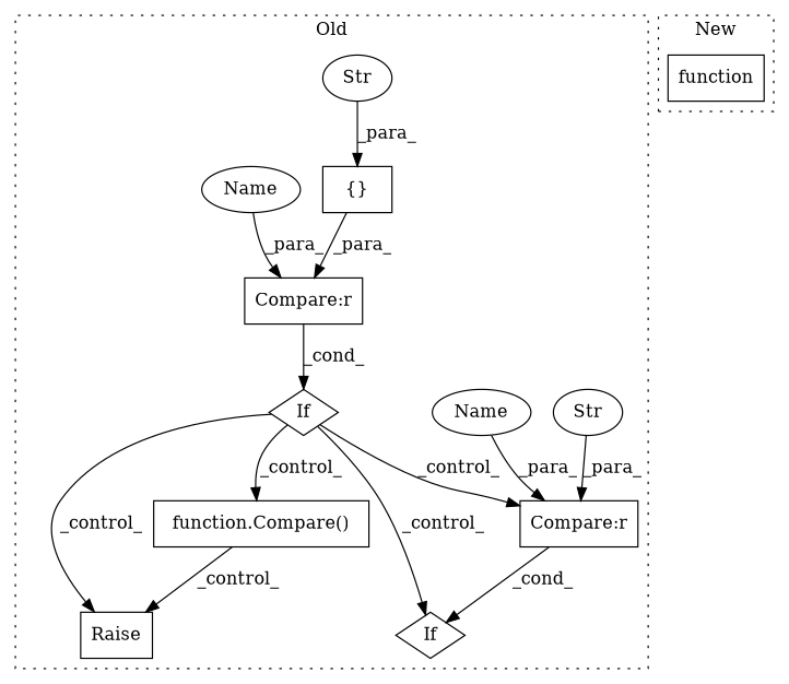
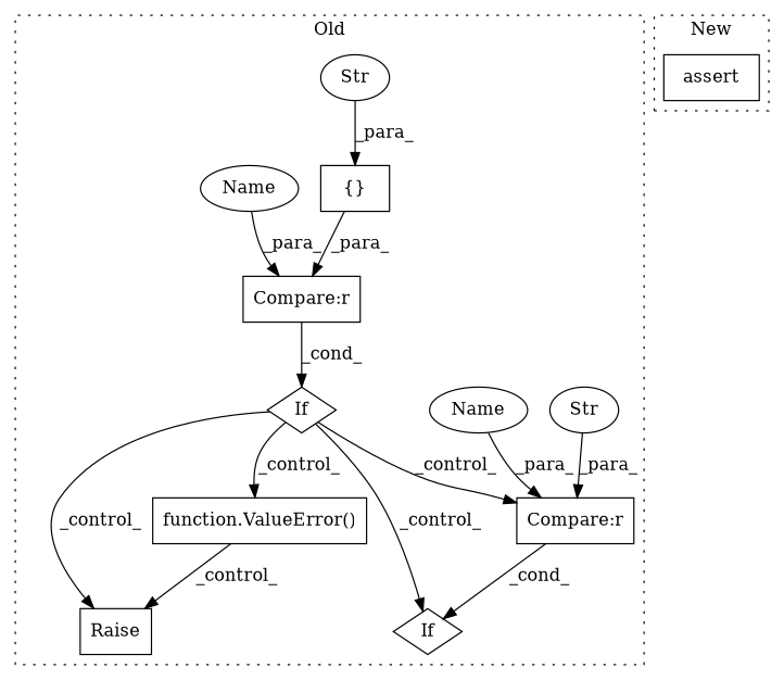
  digraph {
    node [a=96 l=6 s=5026 shape=box]
    n1 [l="3,18" label=If s="5023,5051" shape=diamond]
    n2 [a=40 l=25 label="Compare:r"]
    n3 [a=66 label=Str s=5045 shape=ellipse]
    n4 [l="3,18" label=If s="4863,4897" shape=diamond]
    n5 [a=40 l=31 label="Compare:r" s=4866]
    n6 [a=91 label=Raise s=4915]
-   n7 [a=75 l="11,1" label="function.Compare()" s="4921,5009"]
+   n7 [a=75 l="11,1" label="function.ValueError()" s="4921,5009"]
    n8 [a=59 l="1,0" label="{}" s="4889,4896"]
    n9 [a=66 label=Str s=4890 shape=ellipse]
    n10 [a=87 l=15 label=Name s=4866 shape=ellipse]
    n11 [a=87 l=15 label=Name shape=ellipse]
-   n12 [a=65 l=7 label=function s=2881]
+   n12 [a=65 l=7 label=assert s=2881]
    subgraph cluster_1 {
      label=Old
      style=dotted
      n1
      n2
      n3
      n4
      n5
      n6
      n7
      n8
      n9
      n10
      n11
    }
    subgraph cluster_2 {
      label=New
      style=dotted
      n12
    }
    n2 -> n1 [label=_cond_]
    n3 -> n2 [label=_para_]
    n4 -> n1 [label=_control_]
    n4 -> n2 [label=_control_]
    n4 -> n6 [label=_control_]
    n4 -> n7 [label=_control_]
    n5 -> n4 [label=_cond_]
    n7 -> n6 [label=_control_]
    n8 -> n5 [label=_para_]
    n9 -> n8 [label=_para_]
    n10 -> n5 [label=_para_]
    n11 -> n2 [label=_para_]
  }
